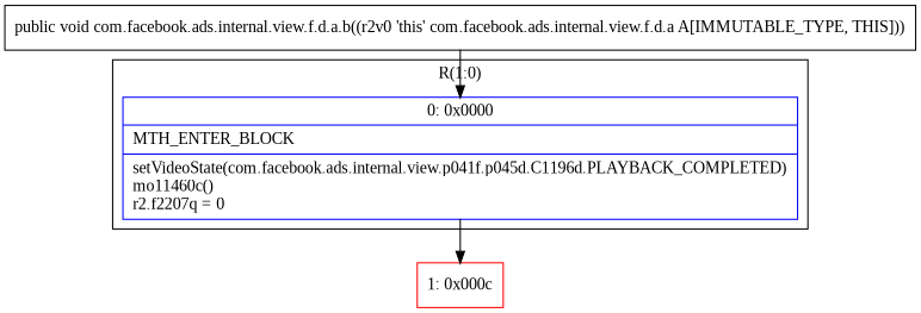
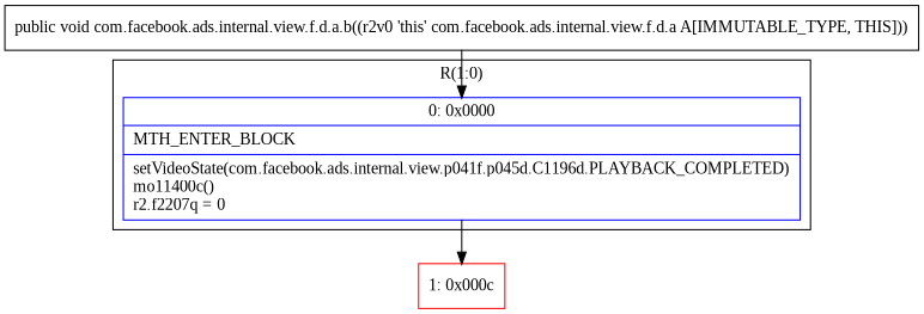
  digraph {
    fontname="Liberation Serif"
    node [shape=record fontname="Liberation Serif"]
    edge [fontname="Liberation Serif"]
-   n1 [color=blue label="{0\:\ 0x0000|MTH_ENTER_BLOCK\l|setVideoState(com.facebook.ads.internal.view.p041f.p045d.C1196d.PLAYBACK_COMPLETED)\lmo11460c()\lr2.f2207q = 0\l}"]
+   n1 [color=blue label="{0\:\ 0x0000|MTH_ENTER_BLOCK\l|setVideoState(com.facebook.ads.internal.view.p041f.p045d.C1196d.PLAYBACK_COMPLETED)\lmo11400c()\lr2.f2207q = 0\l}"]
    n2 [color=red label="{1\:\ 0x000c}"]
    n3 [label="{public void com.facebook.ads.internal.view.f.d.a.b((r2v0 'this' com.facebook.ads.internal.view.f.d.a A[IMMUTABLE_TYPE, THIS])) }"]
    subgraph cluster_1 {
      label="R(1:0)"
      n1
    }
    n1 -> n2
    n3 -> n1
  }
